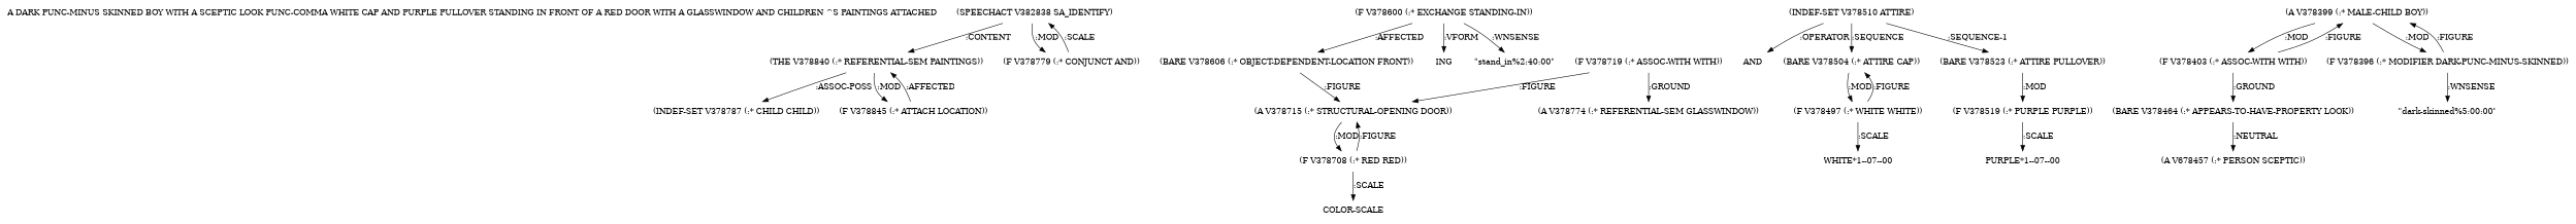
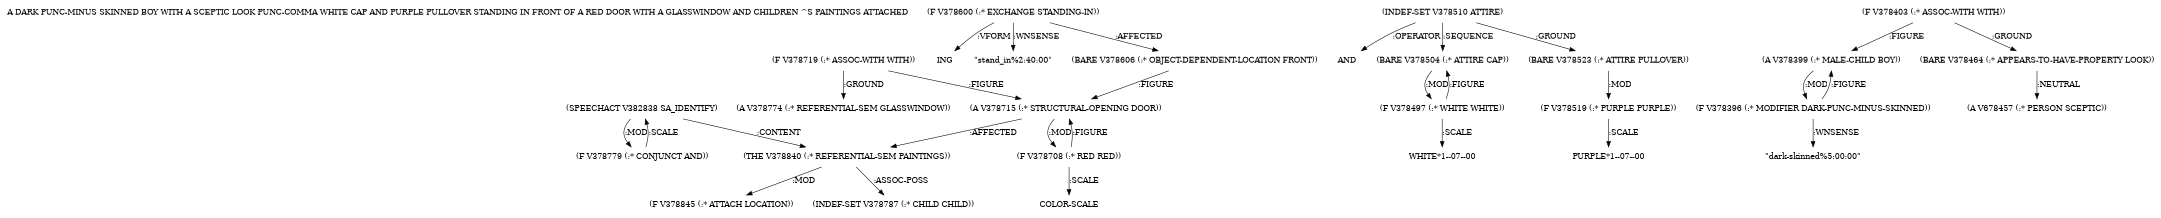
  digraph {
    node [shape=none]
    "A DARK PUNC-MINUS SKINNED BOY WITH A SCEPTIC LOOK PUNC-COMMA WHITE CAP AND PURPLE PULLOVER STANDING IN FRONT OF A RED DOOR WITH A GLASSWINDOW AND CHILDREN ^S PAINTINGS ATTACHED"
    n2 [label="(SPEECHACT V382838 SA_IDENTIFY)"]
    n3 [label="(THE V378840 (:* REFERENTIAL-SEM PAINTINGS))"]
    n4 [label="(F V378779 (:* CONJUNCT AND))"]
    n5 [label="(INDEF-SET V378787 (:* CHILD CHILD))"]
    n6 [label="(F V378845 (:* ATTACH LOCATION))"]
    n7 [label="(F V378600 (:* EXCHANGE STANDING-IN))"]
    n8 [label="(BARE V378606 (:* OBJECT-DEPENDENT-LOCATION FRONT))"]
    n9 [label=ING]
    n10 [label="\"stand_in%2:40:00\""]
    n11 [label="(A V378715 (:* STRUCTURAL-OPENING DOOR))"]
    n12 [label="(F V378708 (:* RED RED))"]
    n13 [label="(F V378719 (:* ASSOC-WITH WITH))"]
    n14 [label="(A V378774 (:* REFERENTIAL-SEM GLASSWINDOW))"]
    n15 [label="COLOR-SCALE"]
    n16 [label="(INDEF-SET V378510 ATTIRE)"]
    n17 [label=AND]
    n18 [label="(BARE V378504 (:* ATTIRE CAP))"]
    n19 [label="(BARE V378523 (:* ATTIRE PULLOVER))"]
    n20 [label="(F V378497 (:* WHITE WHITE))"]
    n21 [label="(F V378519 (:* PURPLE PURPLE))"]
    n22 [label="WHITE*1--07--00"]
    n23 [label="PURPLE*1--07--00"]
    n24 [label="(A V378399 (:* MALE-CHILD BOY))"]
    n25 [label="(F V378403 (:* ASSOC-WITH WITH))"]
    n26 [label="(F V378396 (:* MODIFIER DARK-PUNC-MINUS-SKINNED))"]
    n27 [label="(BARE V378464 (:* APPEARS-TO-HAVE-PROPERTY LOOK))"]
    n28 [label="\"dark-skinned%5:00:00\""]
    n29 [label="(A V678457 (:* PERSON SCEPTIC))"]
    n2 -> n3 [label=":CONTENT"]
    n2 -> n4 [label=":MOD"]
    n3 -> n5 [label=":ASSOC-POSS"]
    n3 -> n6 [label=":MOD"]
    n4 -> n2 [label=":SCALE"]
-   n6 -> n3 [label=":AFFECTED"]
+   n11 -> n3 [label=":AFFECTED"]
    n7 -> n8 [label=":AFFECTED"]
    n7 -> n9 [label=":VFORM"]
    n7 -> n10 [label=":WNSENSE"]
    n8 -> n11 [label=":FIGURE"]
    n11 -> n12 [label=":MOD"]
    n12 -> n11 [label=":FIGURE"]
    n12 -> n15 [label=":SCALE"]
    n13 -> n11 [label=":FIGURE"]
    n13 -> n14 [label=":GROUND"]
    n16 -> n17 [label=":OPERATOR"]
    n16 -> n18 [label=":SEQUENCE"]
-   n16 -> n19 [label=":SEQUENCE-1"]
+   n16 -> n19 [label=":GROUND"]
    n18 -> n20 [label=":MOD"]
    n19 -> n21 [label=":MOD"]
    n20 -> n18 [label=":FIGURE"]
    n20 -> n22 [label=":SCALE"]
    n21 -> n23 [label=":SCALE"]
-   n24 -> n25 [label=":MOD"]
    n24 -> n26 [label=":MOD"]
    n25 -> n24 [label=":FIGURE"]
    n25 -> n27 [label=":GROUND"]
    n26 -> n24 [label=":FIGURE"]
    n26 -> n28 [label=":WNSENSE"]
    n27 -> n29 [label=":NEUTRAL"]
  }
